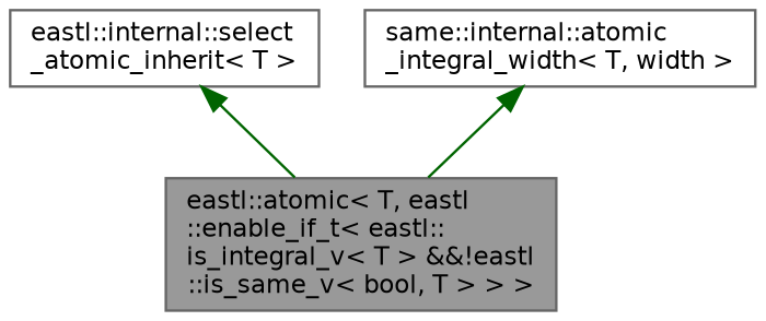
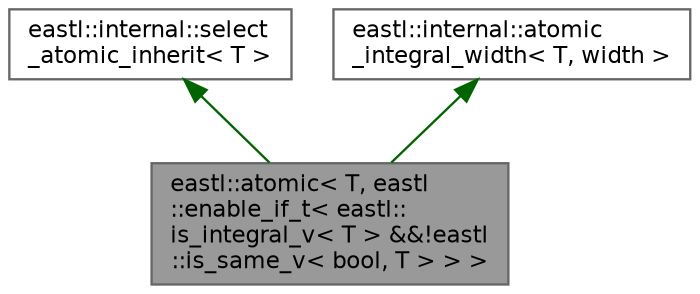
  digraph {
    rankdir=TB
    node [color=gray40 fillcolor=white fontname=Helvetica fontsize=10 shape=box style=filled]
    edge [color=darkgreen dir=back fontname=Helvetica fontsize=10 labelfontname=Helvetica labelfontsize=10 style=solid]
    n1 [fillcolor=grey60 fontcolor=black height=0.2 label="eastl::atomic\< T, eastl\l::enable_if_t\< eastl::\lis_integral_v\< T \> &&!eastl\l::is_same_v\< bool, T \> \> \>" width=0.4]
    n2 [height=0.2 label="eastl::internal::select\l_atomic_inherit\< T \>" width=0.4]
-   n3 [height=0.2 label="same::internal::atomic\l_integral_width\< T, width \>" width=0.4]
+   n3 [height=0.2 label="eastl::internal::atomic\l_integral_width\< T, width \>" width=0.4]
    n2 -> n1
    n3 -> n1
  }
